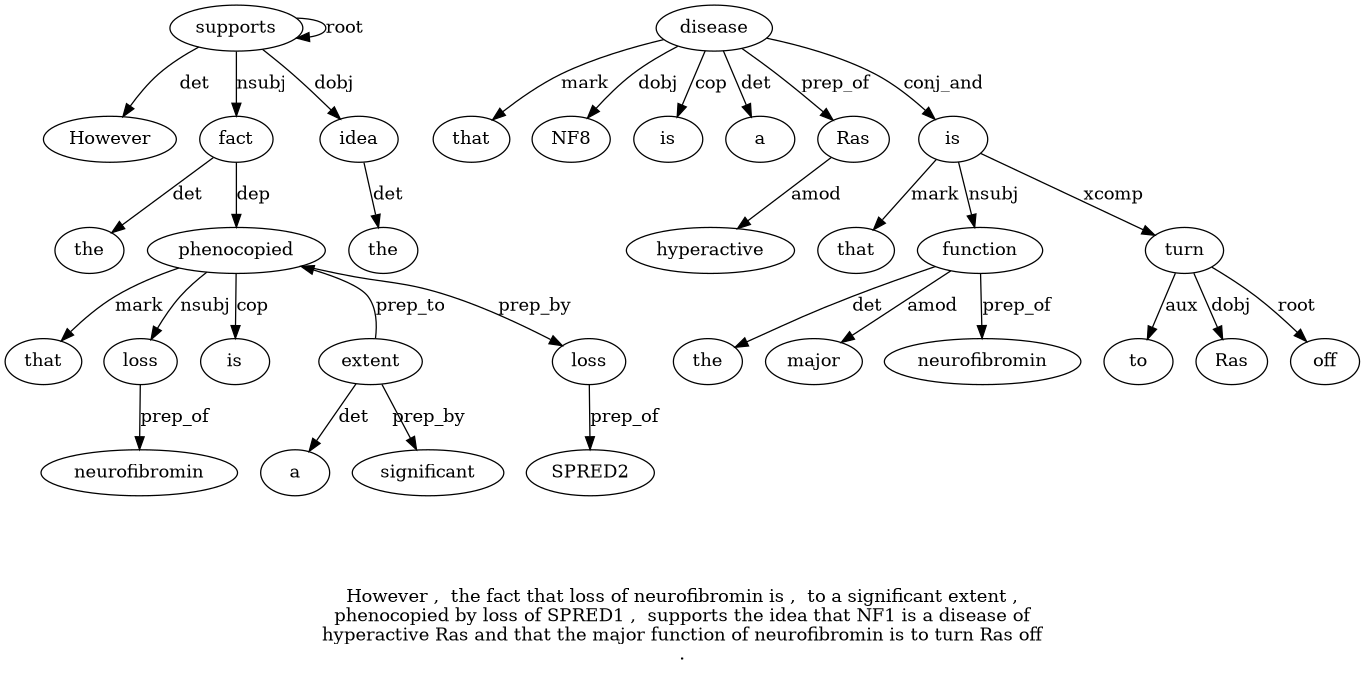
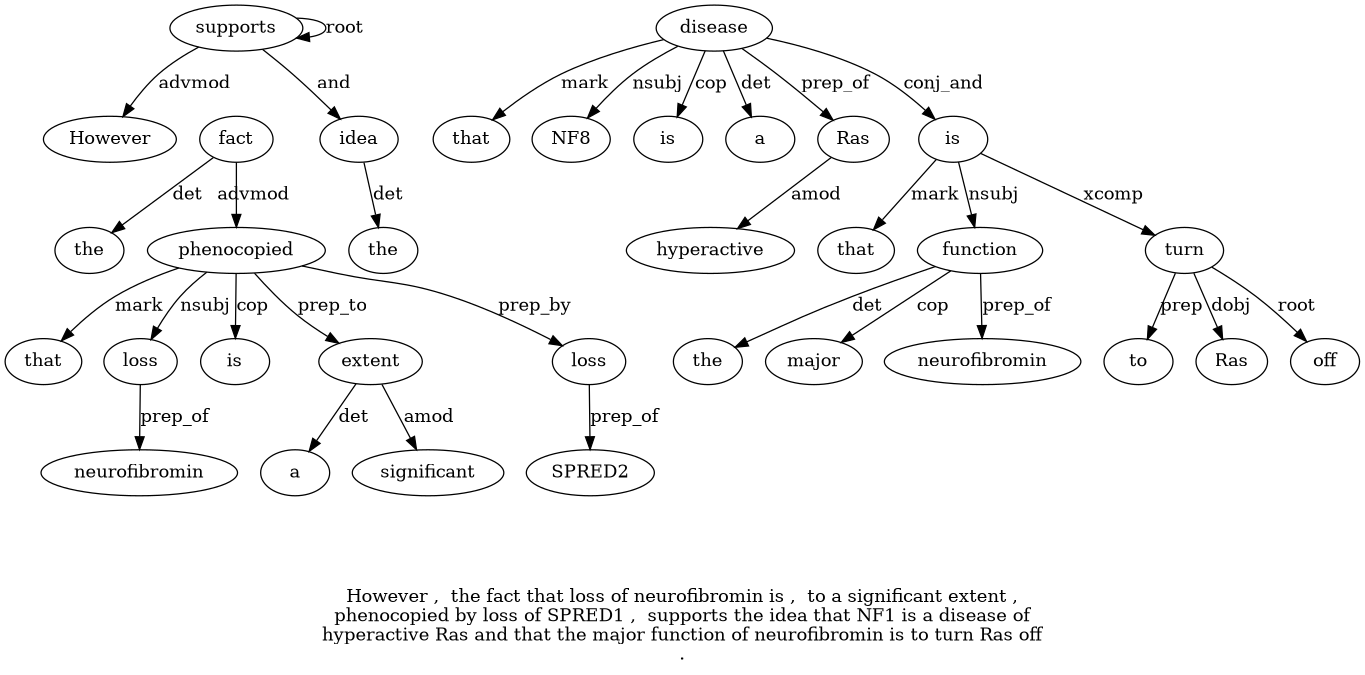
  digraph {
    label="However ,  the fact that loss of neurofibromin is ,  to a significant extent ,\nphenocopied by loss of SPRED1 ,  supports the idea that NF1 is a disease of\nhyperactive Ras and that the major function of neurofibromin is to turn Ras off\n."
    node [fillcolor=white style=filled]
    n1 [label=supports]
    n2 [label=However]
    n3 [label=fact]
    n4 [label=idea]
    n5 [label=the]
    n6 [label=phenocopied]
    n7 [label=the]
    n8 [label=disease]
    n9 [label=that]
    n10 [label=NF8]
    n11 [label=is]
    n12 [label=a]
    n13 [label=Ras]
    n14 [label=is]
    n15 [label=that]
    n16 [label=loss]
    n17 [label=is]
    n18 [label=extent]
    n19 [label=loss]
    n20 [label=neurofibromin]
    n21 [label=a]
    n22 [label=significant]
    n23 [label=SPRED2]
    n24 [label=hyperactive]
    n25 [label=that]
    n26 [label=function]
    n27 [label=turn]
    n28 [label=the]
    n29 [label=major]
    n30 [label=neurofibromin]
    n31 [label=to]
    n32 [label=Ras]
    n33 [label=off]
    n1 -> n1 [label=root]
-   n1 -> n2 [label=det]
-   n1 -> n3 [label=nsubj]
-   n1 -> n4 [label=dobj]
+   n1 -> n2 [label=advmod]
+   n1 -> n4 [label=and]
    n3 -> n5 [label=det]
-   n3 -> n6 [label=dep]
+   n3 -> n6 [label=advmod]
    n4 -> n7 [label=det]
    n6 -> n15 [label=mark]
    n6 -> n16 [label=nsubj]
    n6 -> n17 [label=cop]
-   n18 -> n6 [label=prep_to]
+   n6 -> n18 [label=prep_to]
    n6 -> n19 [label=prep_by]
    n8 -> n9 [label=mark]
-   n8 -> n10 [label=dobj]
+   n8 -> n10 [label=nsubj]
    n8 -> n11 [label=cop]
    n8 -> n12 [label=det]
    n8 -> n13 [label=prep_of]
    n8 -> n14 [label=conj_and]
    n13 -> n24 [label=amod]
    n14 -> n25 [label=mark]
    n14 -> n26 [label=nsubj]
    n14 -> n27 [label=xcomp]
    n16 -> n20 [label=prep_of]
    n18 -> n21 [label=det]
-   n18 -> n22 [label=prep_by]
+   n18 -> n22 [label=amod]
    n19 -> n23 [label=prep_of]
    n26 -> n28 [label=det]
-   n26 -> n29 [label=amod]
+   n26 -> n29 [label=cop]
    n26 -> n30 [label=prep_of]
-   n27 -> n31 [label=aux]
+   n27 -> n31 [label=prep]
    n27 -> n32 [label=dobj]
    n27 -> n33 [label=root]
  }
